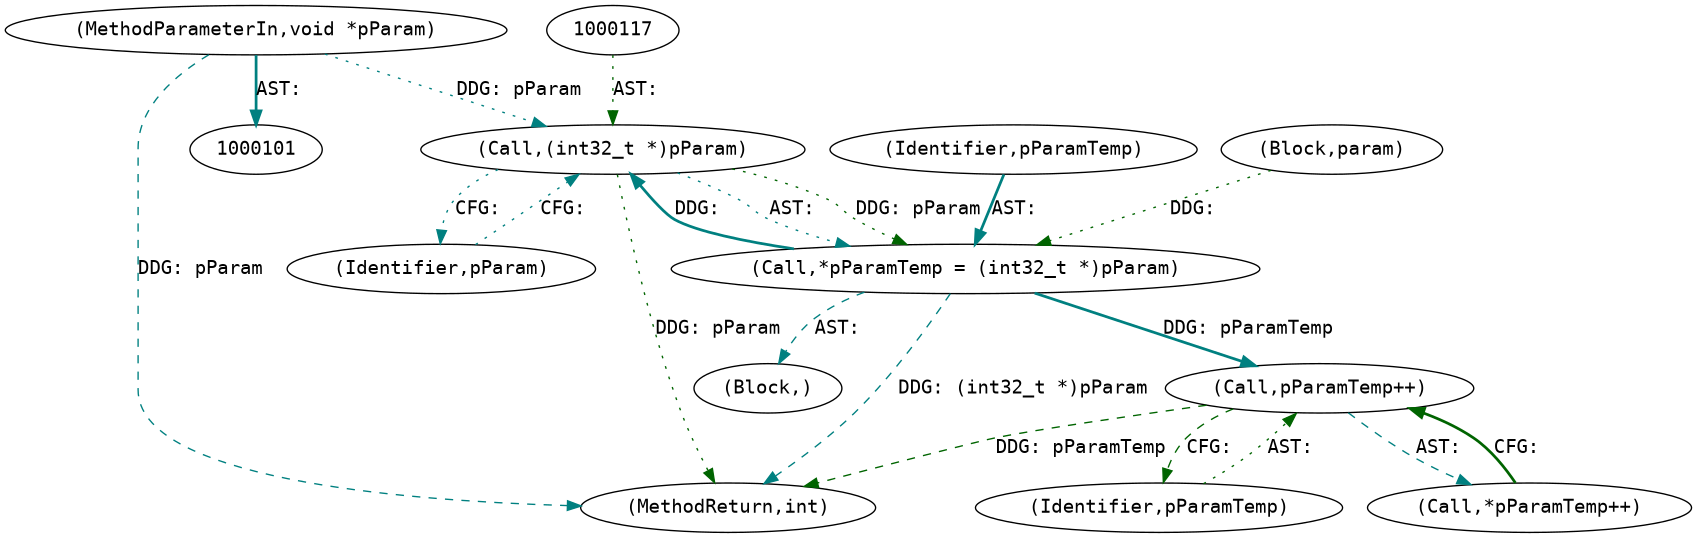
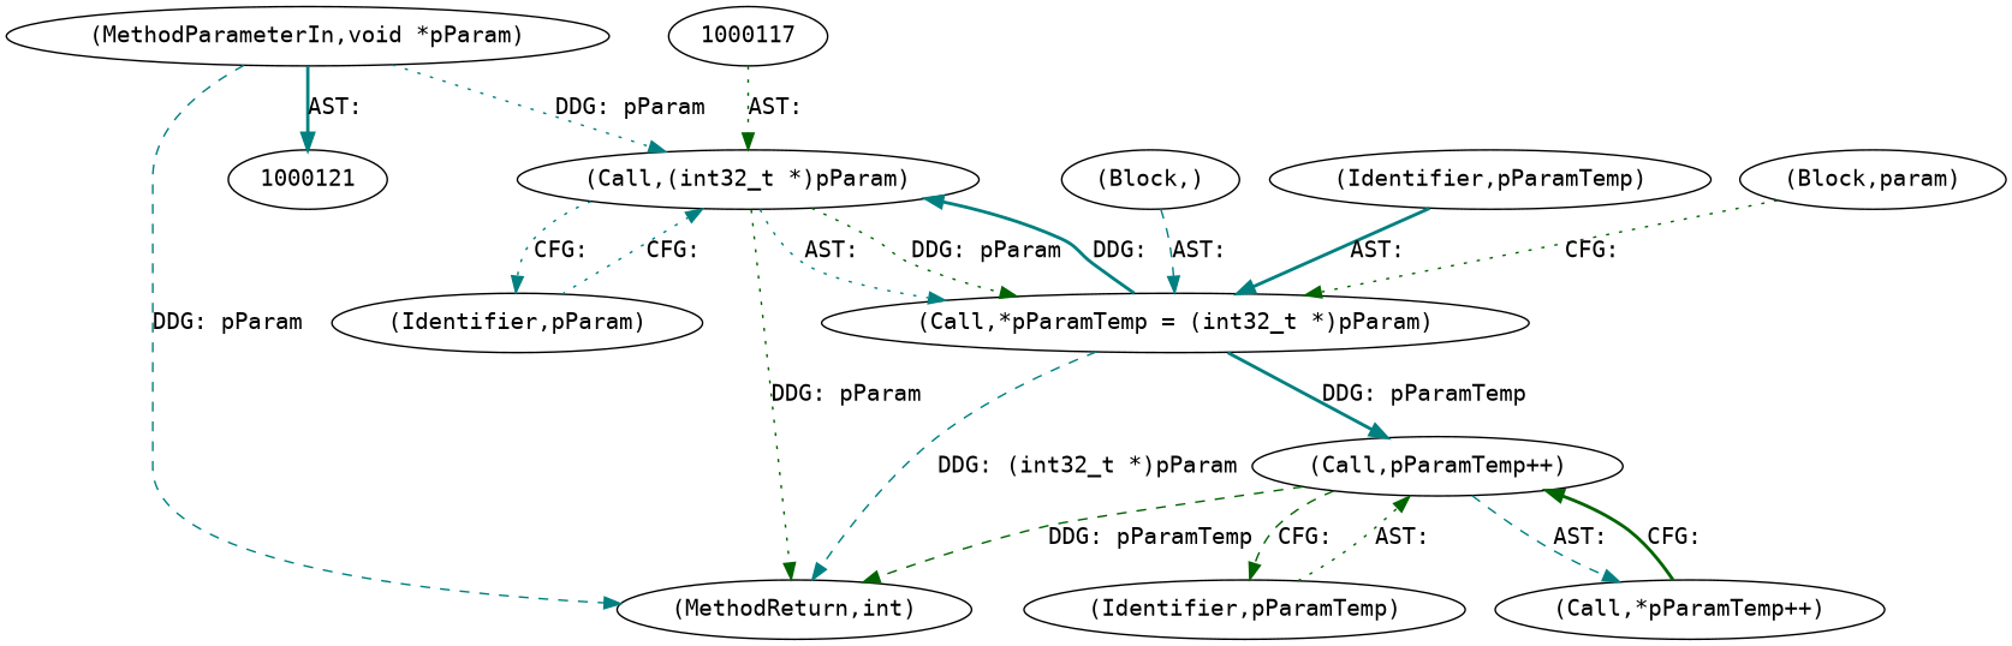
  digraph {
    fontname="DejaVu Sans Mono"
    node [fontname="DejaVu Sans Mono"]
    edge [color=teal fontname="DejaVu Sans Mono" style=dotted]
    n1 [label="(MethodParameterIn,void *pParam)"]
    n2 [label="(Call,(int32_t *)pParam)"]
    n3 [label="(MethodReturn,int)"]
-   1000101
+   1000101 [label=1000121]
    n5 [label="(Call,*pParamTemp = (int32_t *)pParam)"]
    n6 [label="(Identifier,pParam)"]
    n7 [label="(Call,pParamTemp++)"]
    n8 [label="(Block,)"]
    n9 [label="(Call,*pParamTemp++)"]
    n10 [label="(Identifier,pParamTemp)"]
    n11 [label="(Identifier,pParamTemp)"]
    n12 [label="(Block,param)"]
    1000117
    n1 -> n2 [label="DDG: pParam"]
    n1 -> n3 [label="DDG: pParam" style=dashed]
    n1 -> 1000101 [label="AST: " style=bold]
    n2 -> n3 [color=darkgreen label="DDG: pParam"]
    n2 -> n5 [label="AST: "]
    n2 -> n5 [color=darkgreen label="DDG: pParam"]
    n2 -> n6 [label="CFG: "]
    n5 -> n2 [label="DDG: " style=bold]
    n5 -> n3 [label="DDG: (int32_t *)pParam" style=dashed]
    n5 -> n7 [label="DDG: pParamTemp" style=bold]
-   n5 -> n8 [label="AST: " style=dashed]
+   n8 -> n5 [label="AST: " style=dashed]
    n6 -> n2 [label="CFG: "]
    n7 -> n3 [color=darkgreen label="DDG: pParamTemp" style=dashed]
    n7 -> n9 [label="AST: " style=dashed]
    n7 -> n10 [color=darkgreen label="CFG: " style=dashed]
    n9 -> n7 [color=darkgreen label="CFG: " style=bold]
    n10 -> n7 [color=darkgreen label="AST: "]
    n11 -> n5 [label="AST: " style=bold]
-   n12 -> n5 [color=darkgreen label="DDG: "]
+   n12 -> n5 [color=darkgreen label="CFG: "]
    1000117 -> n2 [color=darkgreen label="AST: "]
  }
